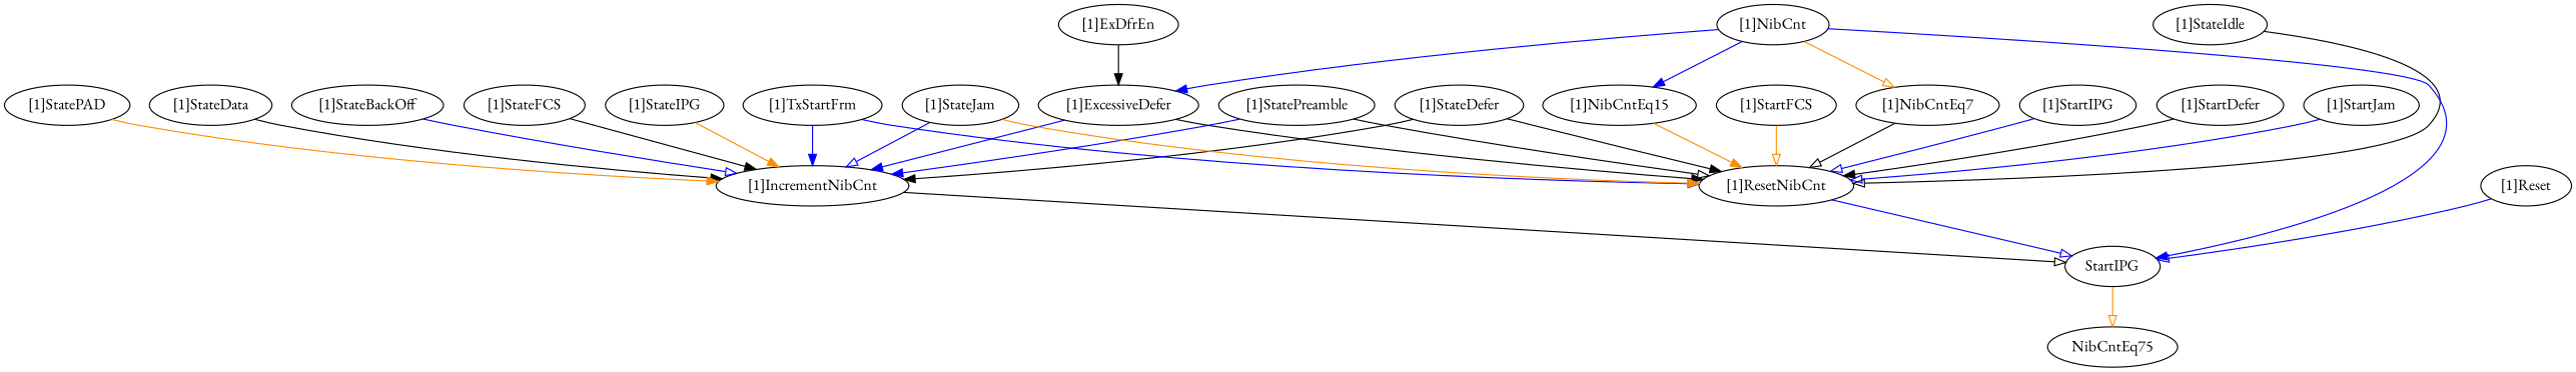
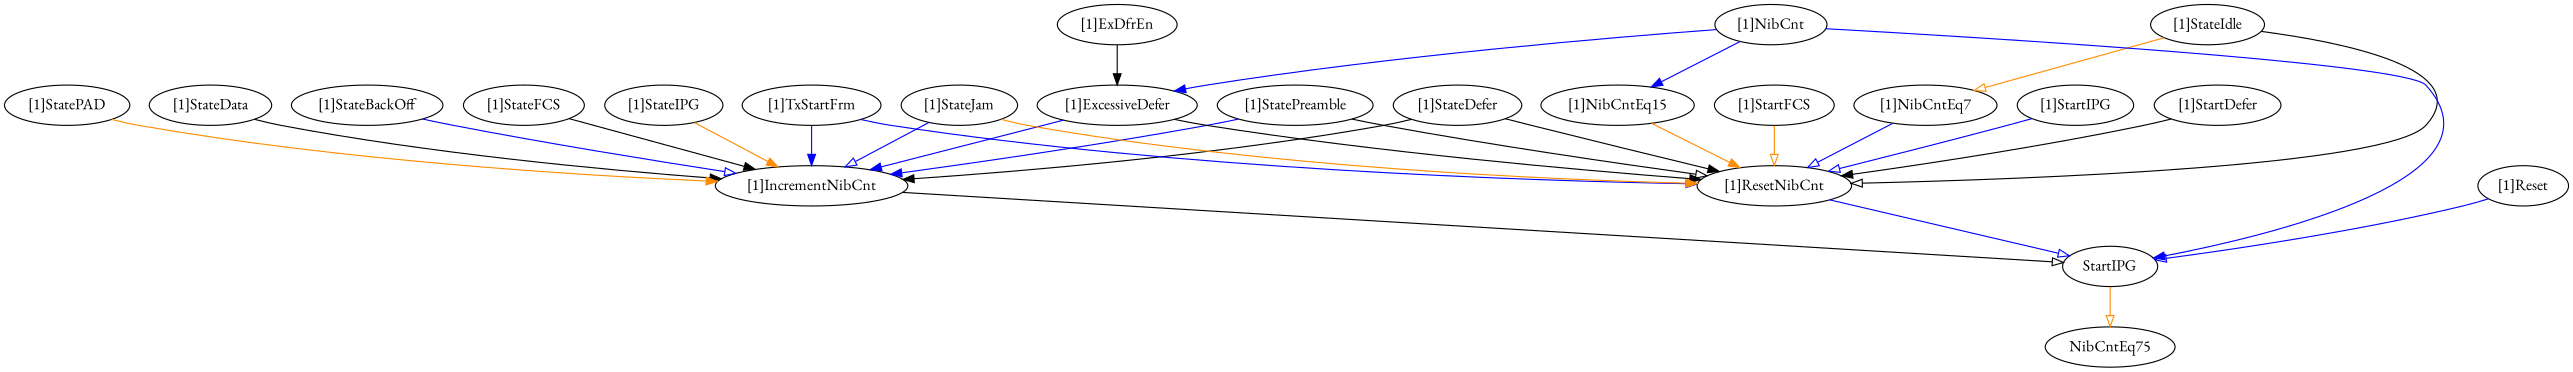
  strict digraph {
    fontname="EB Garamond"
    node [complexity=16 fontname="EB Garamond" importance=0.331331243648 rank=0.020708202728]
    edge [arrowhead=normal color=blue fontname="EB Garamond"]
    "[1]StateData" [complexity=14 importance=0.185809438877 rank=0.013272102777]
    "[1]IncrementNibCnt" [complexity=3 importance=0.171065952508 rank=0.0570219841694]
    n3 [complexity=2 importance=0.115692063231 label=StartIPG rank=0.0578460316153]
    n4 [complexity=0 importance=0.0214730193386 label=NibCntEq75 rank=0.0]
    "[1]StatePreamble"
    "[1]ResetNibCnt" [complexity=3 importance=0.316587757278 rank=0.105529252426]
    "[1]StateBackOff" [complexity=14 importance=0.185809438877 rank=0.013272102777]
    "[1]StateDefer"
    "[1]StateFCS" [complexity=14 importance=0.185809438877 rank=0.013272102777]
    "[1]StateIPG" [complexity=14 importance=0.185809438877 rank=0.013272102777]
    "[1]NibCntEq7" [importance=0.338060776617 rank=0.0211287985386]
    "[1]StartFCS"
    "[1]StatePAD" [complexity=14 importance=0.185809438877 rank=0.013272102777]
    "[1]TxStartFrm"
    "[1]StateIdle"
    "[1]NibCnt" [complexity=18 importance=0.432279820509 rank=0.0240155455838]
    "[1]ExcessiveDefer" [importance=0.345432554995 rank=0.0215895346872]
    "[1]NibCntEq15" [importance=0.338060776617 rank=0.0211287985386]
    "[1]StartIPG"
    "[1]Reset" [complexity=3 importance=0.361819676061 rank=0.120606558687]
    "[1]StateJam"
    "[1]StartDefer"
    "[1]ExDfrEn" [complexity=19 importance=0.360176041364 rank=0.018956633756]
-   "[1]StartJam"
    "[1]StateData" -> "[1]IncrementNibCnt" [color=black]
    "[1]IncrementNibCnt" -> n3 [arrowhead=onormal color=black]
    n3 -> n4 [arrowhead=onormal color=darkorange]
    "[1]StatePreamble" -> "[1]IncrementNibCnt"
    "[1]StatePreamble" -> "[1]ResetNibCnt" [arrowhead=onormal color=black]
    "[1]ResetNibCnt" -> n3 [arrowhead=onormal]
    "[1]StateBackOff" -> "[1]IncrementNibCnt" [arrowhead=onormal]
    "[1]StateDefer" -> "[1]IncrementNibCnt" [color=black]
    "[1]StateDefer" -> "[1]ResetNibCnt" [color=black]
    "[1]StateFCS" -> "[1]IncrementNibCnt" [color=black]
    "[1]StateIPG" -> "[1]IncrementNibCnt" [color=darkorange]
-   "[1]NibCntEq7" -> "[1]ResetNibCnt" [arrowhead=onormal color=black]
+   "[1]NibCntEq7" -> "[1]ResetNibCnt" [arrowhead=onormal]
    "[1]StartFCS" -> "[1]ResetNibCnt" [arrowhead=onormal color=darkorange]
    "[1]StatePAD" -> "[1]IncrementNibCnt" [color=darkorange]
    "[1]TxStartFrm" -> "[1]IncrementNibCnt"
    "[1]TxStartFrm" -> "[1]ResetNibCnt"
    "[1]StateIdle" -> "[1]ResetNibCnt" [arrowhead=onormal color=black]
    "[1]NibCnt" -> n3
-   "[1]NibCnt" -> "[1]NibCntEq7" [arrowhead=onormal color=darkorange]
+   "[1]StateIdle" -> "[1]NibCntEq7" [arrowhead=onormal color=darkorange]
    "[1]NibCnt" -> "[1]ExcessiveDefer"
    "[1]NibCnt" -> "[1]NibCntEq15"
    "[1]ExcessiveDefer" -> "[1]IncrementNibCnt"
    "[1]ExcessiveDefer" -> "[1]ResetNibCnt" [color=black]
    "[1]NibCntEq15" -> "[1]ResetNibCnt" [color=darkorange]
    "[1]StartIPG" -> "[1]ResetNibCnt" [arrowhead=onormal]
    "[1]Reset" -> n3 [arrowhead=onormal]
    "[1]StateJam" -> "[1]IncrementNibCnt" [arrowhead=onormal]
    "[1]StateJam" -> "[1]ResetNibCnt" [color=darkorange]
    "[1]StartDefer" -> "[1]ResetNibCnt" [color=black]
    "[1]ExDfrEn" -> "[1]ExcessiveDefer" [color=black]
-   "[1]StartJam" -> "[1]ResetNibCnt" [arrowhead=onormal]
  }
